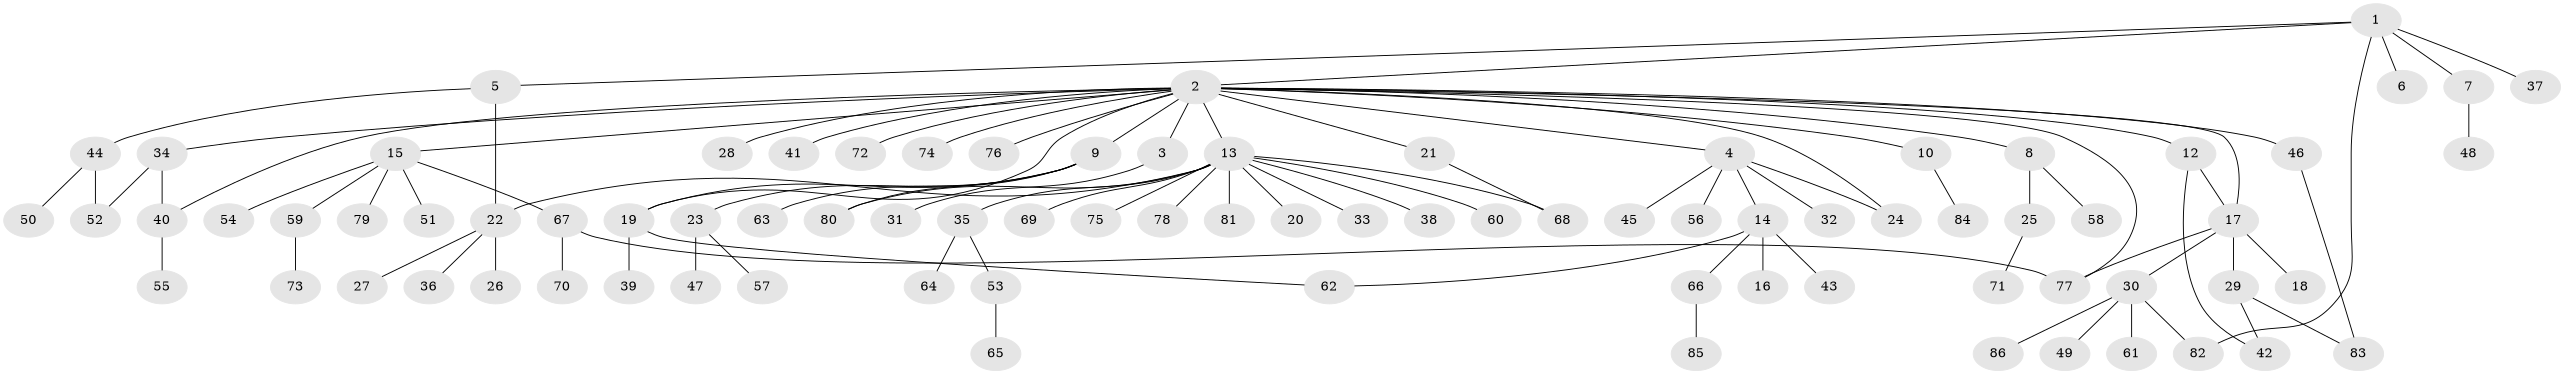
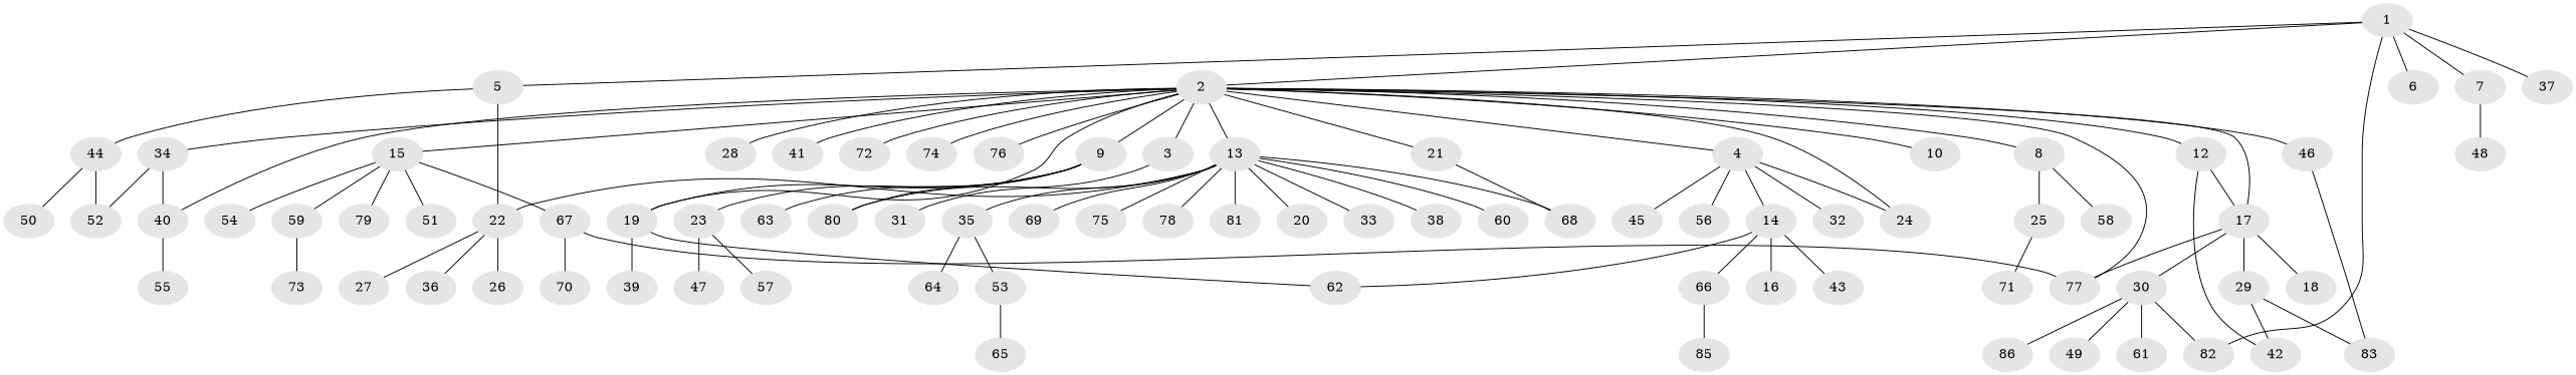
  graph {
    node [color=gray90 style=filled]
    1
    2
    5
    6
    7
    37
    82
    3
    4
    8
    9
    10
    12
    13
    15
    17
    19
    21
    24
    28
    34
    40
    41
    46
    72
    74
    76
    77
    22
    44
    48
    31
    14
    32
    45
    56
    25
    58
    23
    63
    80
-   84
    42
    20
    33
    35
    38
    60
    68
    69
    75
    78
    81
    51
    54
    59
    67
    79
    18
    29
    30
    62
    39
    52
    55
    83
    16
    43
    66
    26
    27
    36
    50
    71
    47
    57
    53
    64
    85
    73
    70
    49
    61
    86
    65
    1 -- 2
    1 -- 5
    1 -- 6
    1 -- 7
    1 -- 37
    1 -- 82
    2 -- 3
    2 -- 4
    2 -- 8
    2 -- 9
    2 -- 10
    2 -- 12
    2 -- 13
    2 -- 15
    2 -- 17
    2 -- 19
    2 -- 21
    2 -- 24
    2 -- 28
    2 -- 34
    2 -- 40
    2 -- 41
    2 -- 46
    2 -- 72
    2 -- 74
    2 -- 76
    2 -- 77
    5 -- 22
    5 -- 44
    7 -- 48
    3 -- 31
    4 -- 24
    4 -- 14
    4 -- 32
    4 -- 45
    4 -- 56
    8 -- 25
    8 -- 58
    9 -- 19
    9 -- 23
    9 -- 63
    9 -- 80
-   10 -- 84
    12 -- 17
    12 -- 42
    13 -- 22
    13 -- 80
    13 -- 20
    13 -- 33
    13 -- 35
    13 -- 38
    13 -- 60
    13 -- 68
    13 -- 69
    13 -- 75
    13 -- 78
    13 -- 81
    15 -- 51
    15 -- 54
    15 -- 59
    15 -- 67
    15 -- 79
    17 -- 77
    17 -- 18
    17 -- 29
    17 -- 30
    19 -- 62
    19 -- 39
    21 -- 68
    34 -- 40
    34 -- 52
    40 -- 55
    46 -- 83
    22 -- 26
    22 -- 27
    22 -- 36
    44 -- 52
    44 -- 50
    14 -- 62
    14 -- 16
    14 -- 43
    14 -- 66
    25 -- 71
    23 -- 47
    23 -- 57
    35 -- 53
    35 -- 64
    59 -- 73
    67 -- 77
    67 -- 70
    29 -- 42
    29 -- 83
    30 -- 82
    30 -- 49
    30 -- 61
    30 -- 86
    66 -- 85
    53 -- 65
  }
